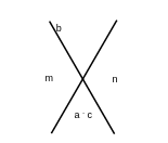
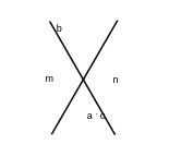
  <mxCell id="0" />
  <mxCell id="1" parent="0" />
  <mxCell id="2" value="" style="line;strokeWidth=2;html=1;rotation=-120;rounded=1;" parent="1" vertex="1"><mxGeometry x="20" y="90" width="160" height="10" as="geometry" /></mxCell>
  <mxCell id="3" value="" style="line;strokeWidth=2;html=1;rotation=-60;rounded=1;" parent="1" vertex="1"><mxGeometry x="22" y="89" width="161.25" height="10" as="geometry" /></mxCell>
  <mxCell id="4" value="b" style="text;html=1;align=center;verticalAlign=middle;whiteSpace=wrap;rounded=0;" vertex="1" parent="1"><mxGeometry x="42" y="20" width="60" height="30" as="geometry" /></mxCell>
- <mxCell id="5" value="a &lt;sup&gt;.&lt;/sup&gt; c" style="text;html=1;align=center;verticalAlign=middle;whiteSpace=wrap;rounded=0;" vertex="1" parent="1"><mxGeometry x="72" y="124" width="60" height="30" as="geometry" /></mxCell>
+ <mxCell id="5" value="a &lt;sup&gt;.&lt;/sup&gt; c" style="text;html=1;align=center;verticalAlign=middle;whiteSpace=wrap;rounded=0;" vertex="1" parent="1"><mxGeometry x="87" y="124" width="60" height="30" as="geometry" /></mxCell>
  <mxCell id="6" value="m" style="text;html=1;align=center;verticalAlign=middle;whiteSpace=wrap;rounded=0;" vertex="1" parent="1"><mxGeometry x="30" y="81" width="60" height="30" as="geometry" /></mxCell>
  <mxCell id="7" value="n" style="text;html=1;align=center;verticalAlign=middle;whiteSpace=wrap;rounded=0;" vertex="1" parent="1"><mxGeometry x="111" y="82" width="60" height="30" as="geometry" /></mxCell>
